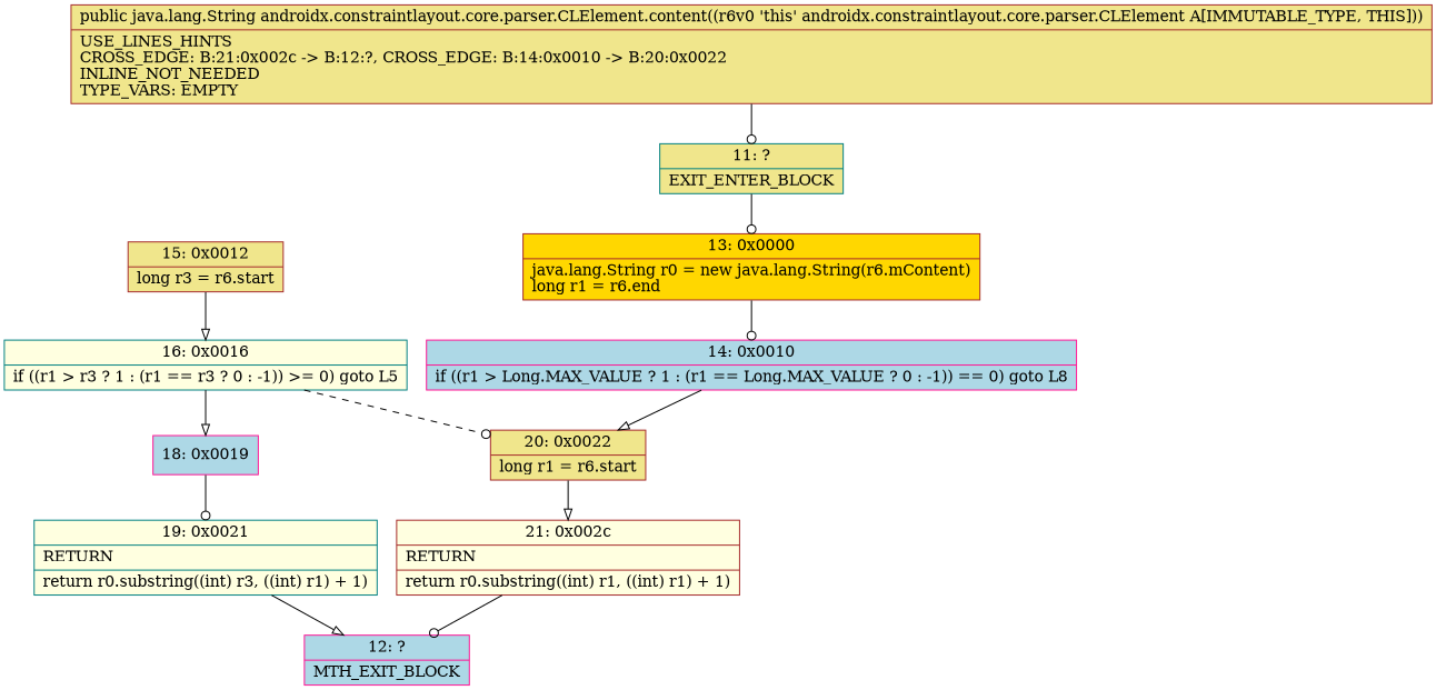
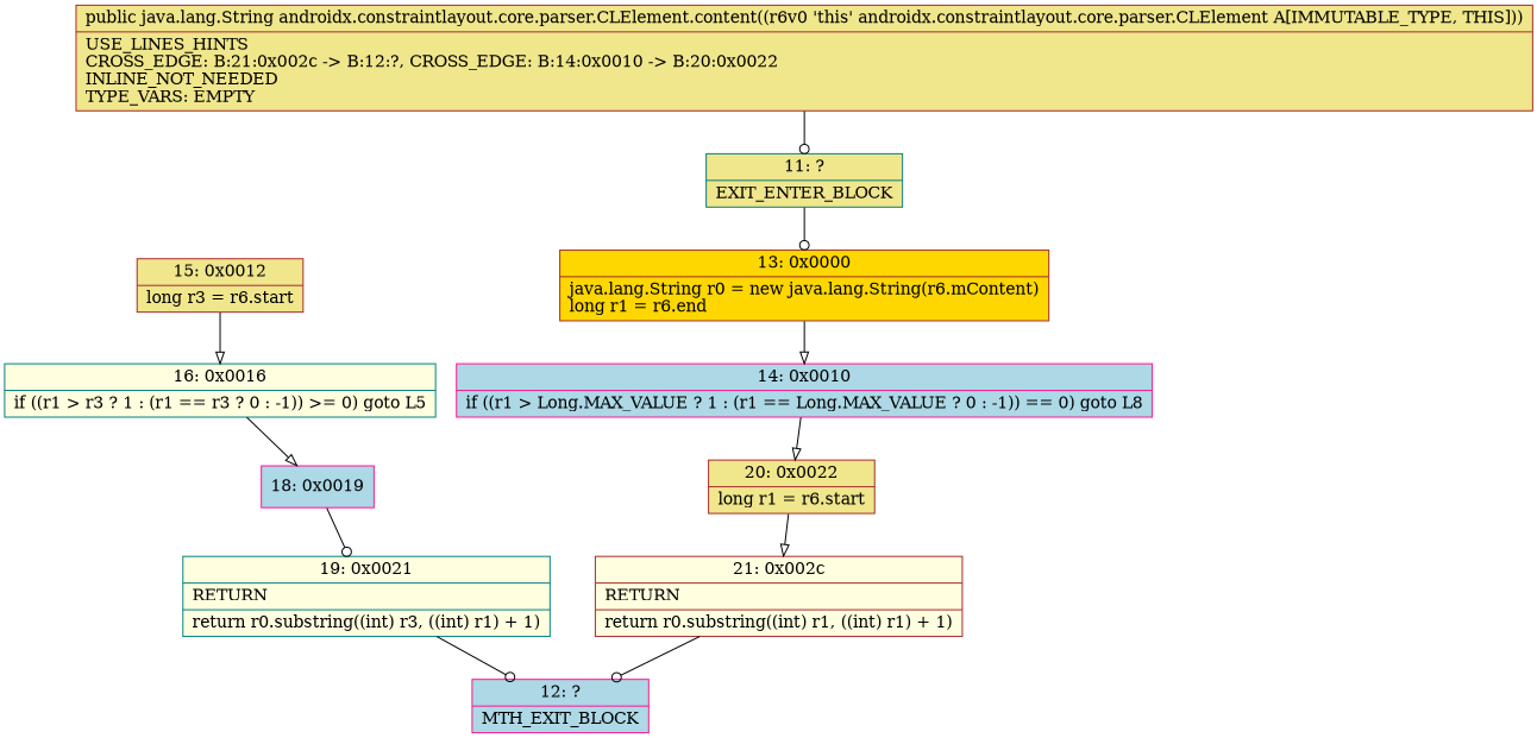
  digraph {
    node [color=brown fillcolor=khaki shape=record style=filled]
    edge [arrowhead=odot]
    n1 [color=teal label="{11\:\ ?|EXIT_ENTER_BLOCK\l}"]
    n2 [fillcolor=gold label="{13\:\ 0x0000|java.lang.String r0 = new java.lang.String(r6.mContent)\llong r1 = r6.end\l}"]
    n3 [color=deeppink fillcolor=lightblue label="{14\:\ 0x0010|if ((r1 \> Long.MAX_VALUE ? 1 : (r1 == Long.MAX_VALUE ? 0 : \-1)) == 0) goto L8\l}"]
    n4 [label="{20\:\ 0x0022|long r1 = r6.start\l}"]
    n5 [label="{15\:\ 0x0012|long r3 = r6.start\l}"]
    n6 [color=teal fillcolor=lightyellow label="{16\:\ 0x0016|if ((r1 \> r3 ? 1 : (r1 == r3 ? 0 : \-1)) \>= 0) goto L5\l}"]
    n7 [fillcolor=lightyellow label="{21\:\ 0x002c|RETURN\l|return r0.substring((int) r1, ((int) r1) + 1)\l}"]
    n8 [color=deeppink fillcolor=lightblue label="{18\:\ 0x0019}"]
    n9 [color=teal fillcolor=lightyellow label="{19\:\ 0x0021|RETURN\l|return r0.substring((int) r3, ((int) r1) + 1)\l}"]
    n10 [color=deeppink fillcolor=lightblue label="{12\:\ ?|MTH_EXIT_BLOCK\l}"]
    n11 [label="{public java.lang.String androidx.constraintlayout.core.parser.CLElement.content((r6v0 'this' androidx.constraintlayout.core.parser.CLElement A[IMMUTABLE_TYPE, THIS]))  | USE_LINES_HINTS\lCROSS_EDGE: B:21:0x002c \-\> B:12:?, CROSS_EDGE: B:14:0x0010 \-\> B:20:0x0022\lINLINE_NOT_NEEDED\lTYPE_VARS: EMPTY\l}"]
    n1 -> n2
-   n2 -> n3
+   n2 -> n3 [arrowhead=onormal]
    n3 -> n4 [arrowhead=onormal]
    n4 -> n7 [arrowhead=onormal]
    n5 -> n6 [arrowhead=onormal]
-   n6 -> n4 [style=dashed]
    n6 -> n8 [arrowhead=onormal]
    n7 -> n10
    n8 -> n9
-   n9 -> n10 [arrowhead=onormal]
+   n9 -> n10
    n11 -> n1
  }
